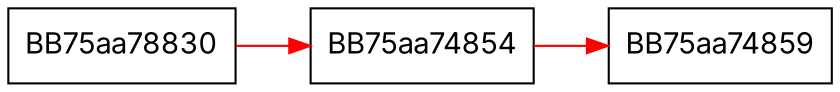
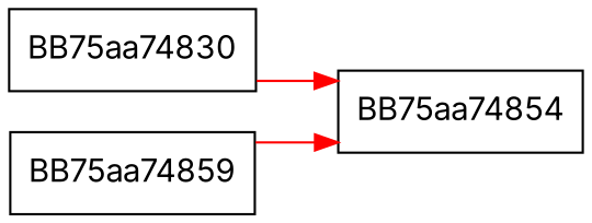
  digraph {
    fontname=Inter
    rankdir=LR
    splines=ortho
    node [fontname=Inter shape=box]
    edge [color=red fontname=Inter]
-   BB75aa74830 [label=BB75aa78830]
+   BB75aa74830
    BB75aa74854
    BB75aa74859
    BB75aa74830 -> BB75aa74854
-   BB75aa74854 -> BB75aa74859
+   BB75aa74859 -> BB75aa74854
  }
